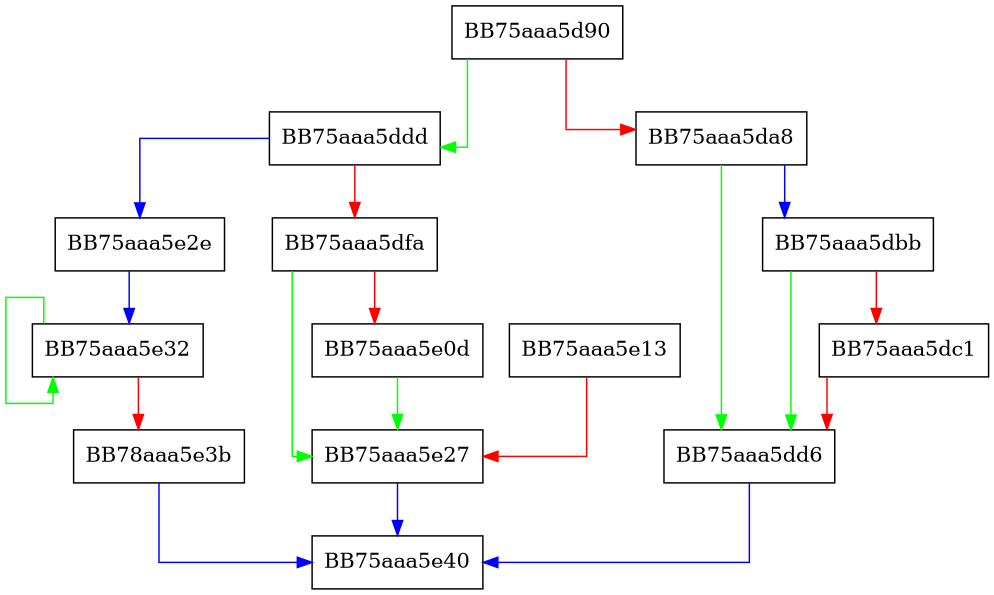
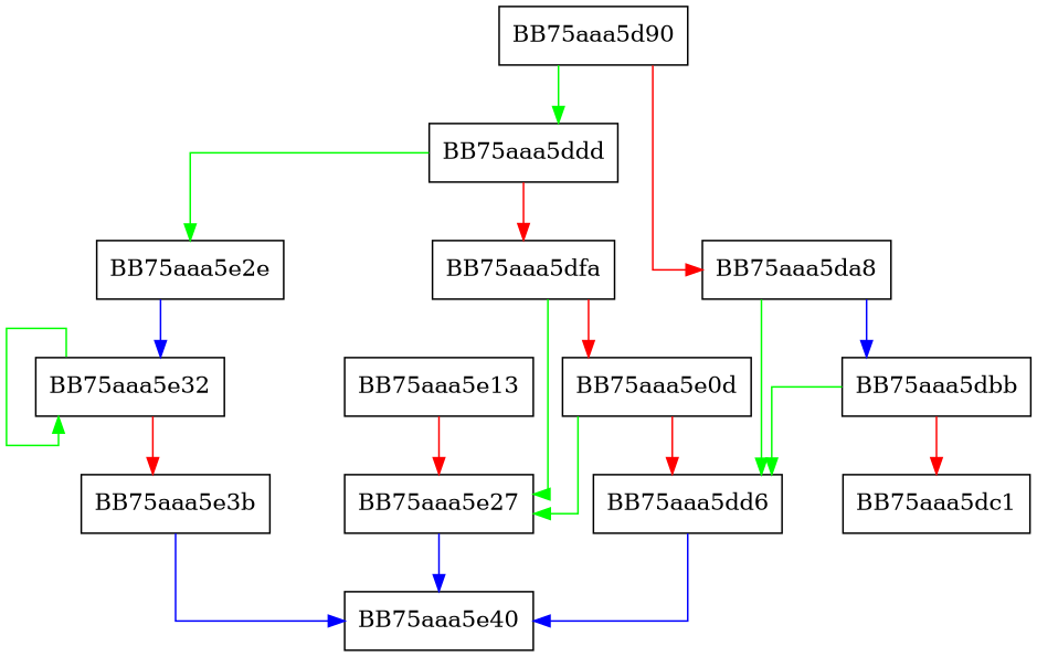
  digraph {
    splines=ortho
    node [shape=box]
    edge [color=green]
    BB75aaa5d90
    BB75aaa5ddd
    BB75aaa5da8
    BB75aaa5e2e
    BB75aaa5dfa
    BB75aaa5dd6
    BB75aaa5dbb
    BB75aaa5e32
    BB75aaa5e27
    BB75aaa5e0d
    BB75aaa5e40
    BB75aaa5dc1
-   BB75aaa5e3b [label=BB78aaa5e3b]
+   BB75aaa5e3b
    BB75aaa5e13
    BB75aaa5d90 -> BB75aaa5ddd
    BB75aaa5d90 -> BB75aaa5da8 [color=red]
-   BB75aaa5ddd -> BB75aaa5e2e [color=blue]
+   BB75aaa5ddd -> BB75aaa5e2e
    BB75aaa5ddd -> BB75aaa5dfa [color=red]
    BB75aaa5da8 -> BB75aaa5dd6
    BB75aaa5da8 -> BB75aaa5dbb [color=blue]
    BB75aaa5e2e -> BB75aaa5e32 [color=blue]
    BB75aaa5dfa -> BB75aaa5e27
    BB75aaa5dfa -> BB75aaa5e0d [color=red]
    BB75aaa5dd6 -> BB75aaa5e40 [color=blue]
    BB75aaa5dbb -> BB75aaa5dd6
    BB75aaa5dbb -> BB75aaa5dc1 [color=red]
    BB75aaa5e32 -> BB75aaa5e32
    BB75aaa5e32 -> BB75aaa5e3b [color=red]
    BB75aaa5e27 -> BB75aaa5e40 [color=blue]
    BB75aaa5e0d -> BB75aaa5e27
-   BB75aaa5dc1 -> BB75aaa5dd6 [color=red]
+   BB75aaa5e0d -> BB75aaa5dd6 [color=red]
    BB75aaa5e3b -> BB75aaa5e40 [color=blue]
    BB75aaa5e13 -> BB75aaa5e27 [color=red]
  }
